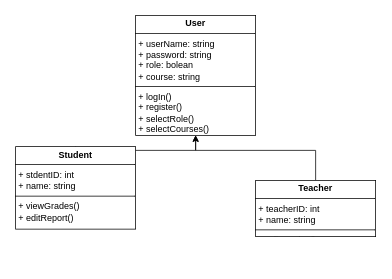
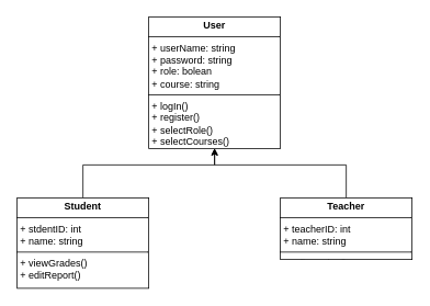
  <mxCell id="0" />
  <mxCell id="1" parent="0" />
  <mxCell id="2" value="&lt;p style=&quot;margin:0px;margin-top:4px;text-align:center;&quot;&gt;&lt;b&gt;User&lt;/b&gt;&lt;/p&gt;&lt;hr size=&quot;1&quot; style=&quot;border-style:solid;&quot;&gt;&lt;p style=&quot;margin:0px;margin-left:4px;&quot;&gt;+ userName: string&lt;/p&gt;&lt;p style=&quot;margin:0px;margin-left:4px;&quot;&gt;+ password: string&lt;/p&gt;&lt;p style=&quot;margin:0px;margin-left:4px;&quot;&gt;+ role: bolean&lt;/p&gt;&lt;p style=&quot;margin:0px;margin-left:4px;&quot;&gt;+ course: string&lt;/p&gt;&lt;hr size=&quot;1&quot; style=&quot;border-style:solid;&quot;&gt;&lt;p style=&quot;margin:0px;margin-left:4px;&quot;&gt;+ logIn()&lt;/p&gt;&lt;p style=&quot;margin:0px;margin-left:4px;&quot;&gt;+ register()&lt;/p&gt;&lt;p style=&quot;margin:0px;margin-left:4px;&quot;&gt;+ selectRole()&lt;/p&gt;&lt;p style=&quot;margin:0px;margin-left:4px;&quot;&gt;+ selectCourses()&lt;/p&gt;" style="verticalAlign=top;align=left;overflow=fill;html=1;whiteSpace=wrap;" parent="1" vertex="1"><mxGeometry x="180" y="20" width="160" height="160" as="geometry" /></mxCell>
  <mxCell id="3" style="edgeStyle=none;rounded=0;orthogonalLoop=1;jettySize=auto;html=1;exitX=0.5;exitY=0;exitDx=0;exitDy=0;entryX=0.5;entryY=1;entryDx=0;entryDy=0;" parent="1" source="4" target="2" edge="1"><mxGeometry relative="1" as="geometry"><Array as="points"><mxPoint x="100" y="200" /><mxPoint x="260" y="200" /></Array></mxGeometry></mxCell>
- <mxCell id="4" value="&lt;p style=&quot;margin:0px;margin-top:4px;text-align:center;&quot;&gt;&lt;b&gt;Student&lt;/b&gt;&lt;/p&gt;&lt;hr size=&quot;1&quot; style=&quot;border-style:solid;&quot;&gt;&lt;p style=&quot;margin:0px;margin-left:4px;&quot;&gt;+ stdentID: int&lt;/p&gt;&lt;p style=&quot;margin:0px;margin-left:4px;&quot;&gt;+ name: string&lt;/p&gt;&lt;hr size=&quot;1&quot; style=&quot;border-style:solid;&quot;&gt;&lt;p style=&quot;margin:0px;margin-left:4px;&quot;&gt;+ viewGrades()&lt;/p&gt;&lt;p style=&quot;margin:0px;margin-left:4px;&quot;&gt;+ editReport()&lt;/p&gt;" style="verticalAlign=top;align=left;overflow=fill;html=1;whiteSpace=wrap;" parent="1" vertex="1"><mxGeometry x="20" y="195" width="160" height="110" as="geometry" /></mxCell>
+ <mxCell id="4" value="&lt;p style=&quot;margin:0px;margin-top:4px;text-align:center;&quot;&gt;&lt;b&gt;Student&lt;/b&gt;&lt;/p&gt;&lt;hr size=&quot;1&quot; style=&quot;border-style:solid;&quot;&gt;&lt;p style=&quot;margin:0px;margin-left:4px;&quot;&gt;+ stdentID: int&lt;/p&gt;&lt;p style=&quot;margin:0px;margin-left:4px;&quot;&gt;+ name: string&lt;/p&gt;&lt;hr size=&quot;1&quot; style=&quot;border-style:solid;&quot;&gt;&lt;p style=&quot;margin:0px;margin-left:4px;&quot;&gt;+ viewGrades()&lt;/p&gt;&lt;p style=&quot;margin:0px;margin-left:4px;&quot;&gt;+ editReport()&lt;/p&gt;" style="verticalAlign=top;align=left;overflow=fill;html=1;whiteSpace=wrap;" parent="1" vertex="1"><mxGeometry x="20" y="240" width="160" height="110" as="geometry" /></mxCell>
  <mxCell id="5" style="edgeStyle=none;rounded=0;orthogonalLoop=1;jettySize=auto;html=1;exitX=0.5;exitY=0;exitDx=0;exitDy=0;" parent="1" source="6" edge="1"><mxGeometry relative="1" as="geometry"><mxPoint x="260" y="180" as="targetPoint" /><Array as="points"><mxPoint x="420" y="200" /><mxPoint x="260" y="200" /></Array></mxGeometry></mxCell>
  <mxCell id="6" value="&lt;p style=&quot;margin:0px;margin-top:4px;text-align:center;&quot;&gt;&lt;b&gt;Teacher&lt;/b&gt;&lt;/p&gt;&lt;hr size=&quot;1&quot; style=&quot;border-style:solid;&quot;&gt;&lt;p style=&quot;margin:0px;margin-left:4px;&quot;&gt;+ teacherID: int&lt;/p&gt;&lt;p style=&quot;margin:0px;margin-left:4px;&quot;&gt;+ name: string&lt;/p&gt;&lt;hr size=&quot;1&quot; style=&quot;border-style:solid;&quot;&gt;&lt;p style=&quot;margin:0px;margin-left:4px;&quot;&gt;+ editGrades()&lt;/p&gt;&lt;p style=&quot;margin:0px;margin-left:4px;&quot;&gt;+ viewreport()&lt;/p&gt;" style="verticalAlign=top;align=left;overflow=fill;html=1;whiteSpace=wrap;" parent="1" vertex="1"><mxGeometry x="340" y="240" width="160" height="75" as="geometry" /></mxCell>
